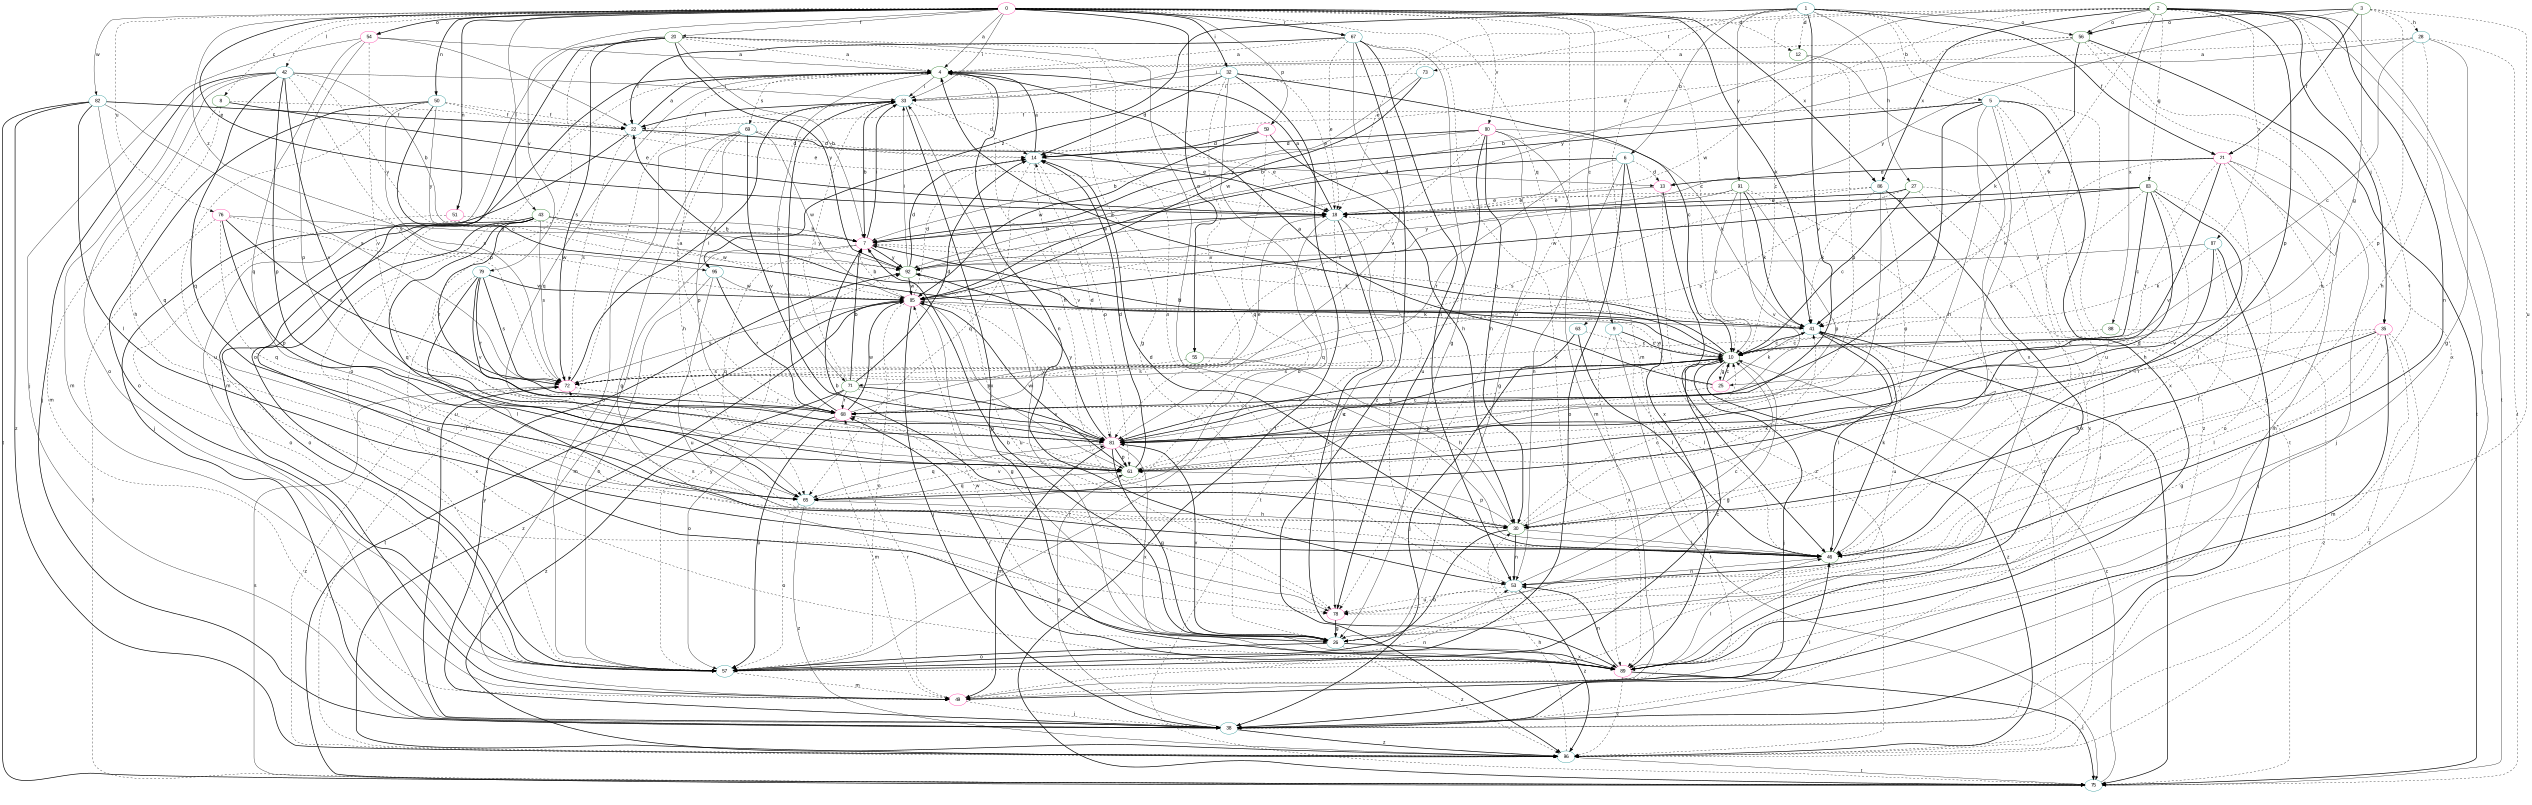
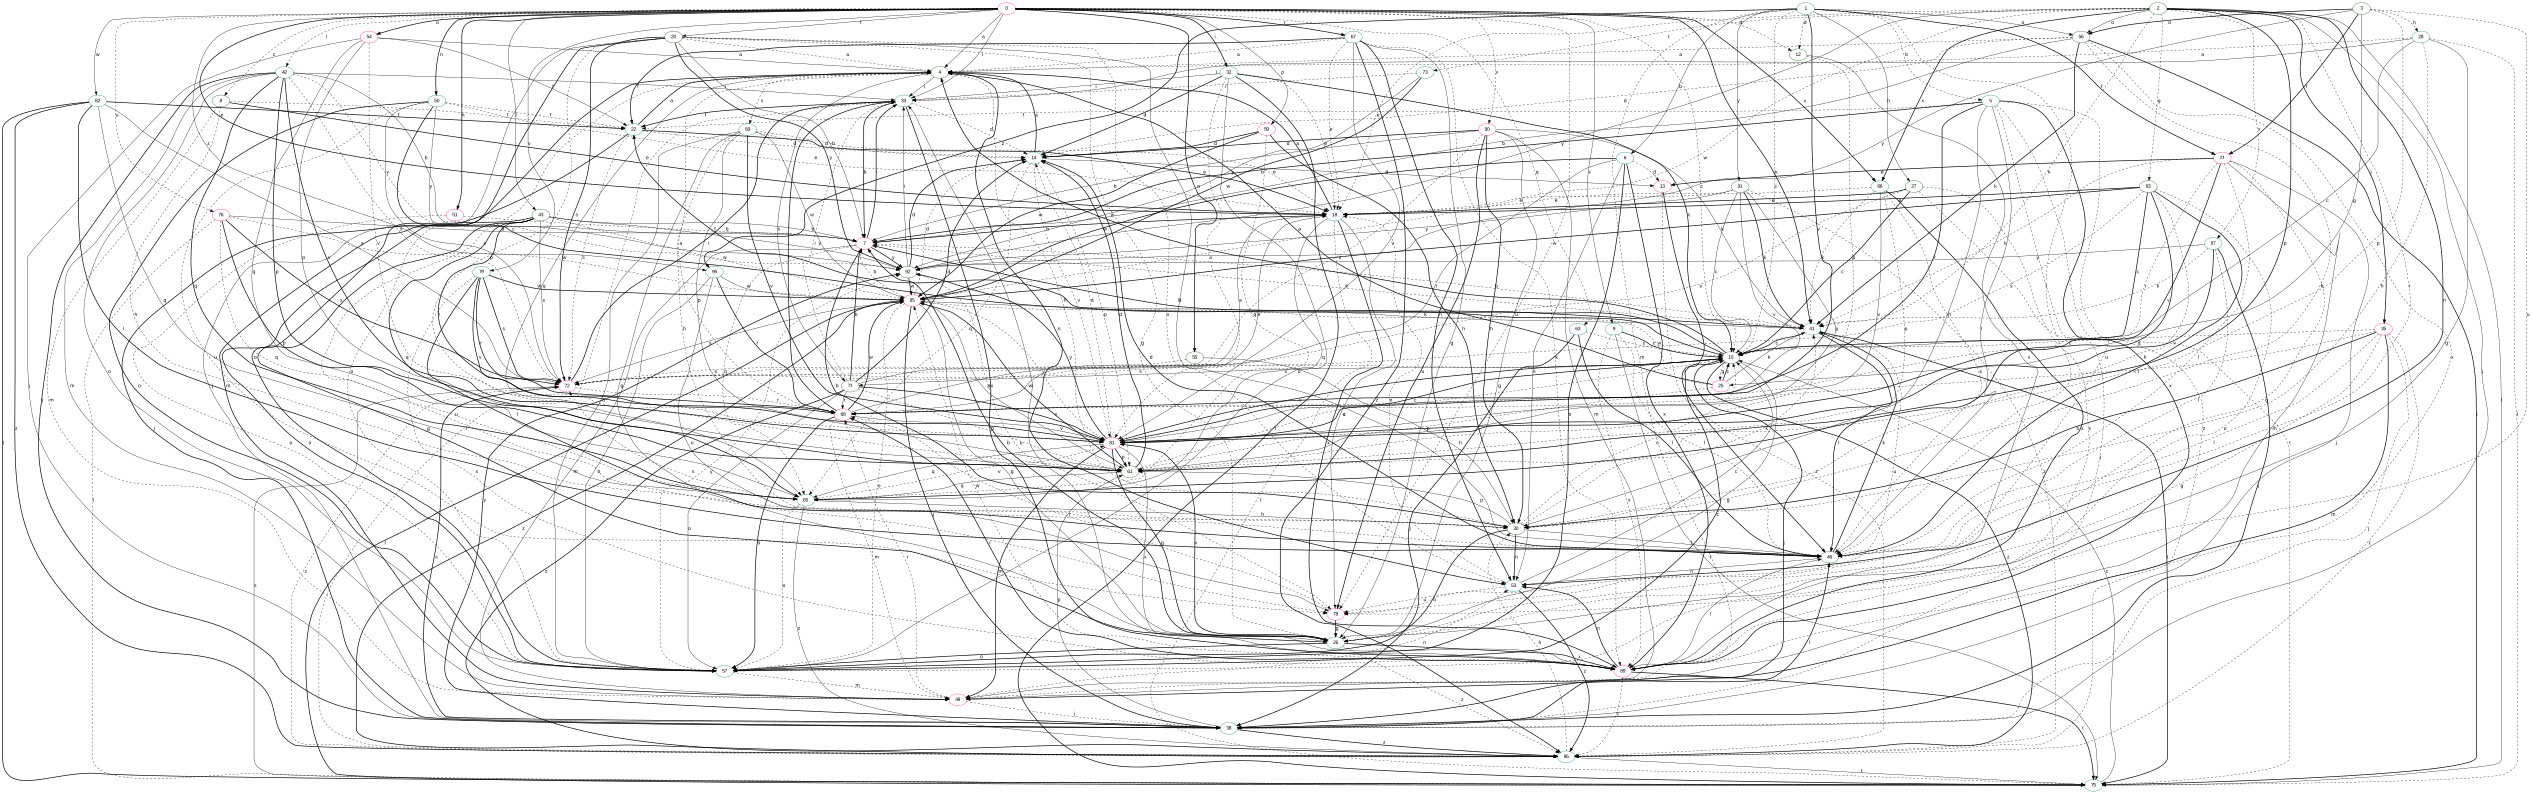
  strict digraph {
    fontname="Liberation Sans"
    node [color=teal fontname="Liberation Sans"]
    edge [fontname="Liberation Sans" style=bold]
    0 [color=deeppink]
    4 [color=darkgreen]
    8 [color=darkgreen]
    9
    10 [color=darkgreen]
    12 [color=darkgreen]
    18
    20 [color=darkgreen]
    32
    33
    41
    42
    43 [color=darkgreen]
    50
    51 [color=deeppink]
    54 [color=deeppink]
    55 [color=darkgreen]
    59 [color=deeppink]
    63
    67
    76 [color=deeppink]
    78 [color=deeppink]
    79
    80 [color=deeppink]
    82
    86
    95
    49 [color=deeppink]
    53
    30 [color=darkgreen]
    57
    65
    69
    71 [color=darkgreen]
    22
    46 [color=darkgreen]
    75
    89 [color=deeppink]
    81 [color=deeppink]
    38
    25 [color=deeppink]
    7 [color=deeppink]
    96
    26
    72 [color=deeppink]
    61 [color=darkgreen]
    92 [color=darkgreen]
    14
    85 [color=deeppink]
    68 [color=deeppink]
    1
    5
    6
    21 [color=deeppink]
    27 [color=darkgreen]
    56 [color=darkgreen]
    91 [color=darkgreen]
    13 [color=deeppink]
    2 [color=darkgreen]
    n60 [color=darkgreen label=83]
    35 [color=deeppink]
    73
    87
-   88 [color=darkgreen]
    3 [color=darkgreen]
    28
    0 -> 4 [label=a style=solid]
    0 -> 8 [label=c style=dashed]
    0 -> 9 [label=c style=solid]
    0 -> 10 [label=c style=dashed]
    0 -> 12 [label=d style=dashed]
    0 -> 18 [label=e]
    0 -> 20 [label=f style=solid]
    0 -> 32 [label=i]
    0 -> 33 [label=i style=solid]
    0 -> 41 [label=k]
    0 -> 42 [label=l style=dashed]
    0 -> 43 [label=l style=solid]
    0 -> 50 [label=n]
    0 -> 51 [label=n]
    0 -> 54 [label=o]
    0 -> 55 [label=o]
    0 -> 59 [label=p style=solid]
    0 -> 63 [label=q style=dashed]
    0 -> 67 [label=r]
    0 -> 76 [label=u style=dashed]
    0 -> 78 [label=u style=dashed]
    0 -> 79 [label=v style=solid]
    0 -> 80 [label=v style=dashed]
    0 -> 82 [label=w style=solid]
    0 -> 86 [label=x]
    0 -> 95 [label=z style=solid]
    4 -> 33 [label=i style=solid]
    4 -> 49 [label=m]
    4 -> 53 [label=n]
    4 -> 30 [label=h style=dashed]
    4 -> 57 [label=o style=dashed]
    4 -> 65 [label=q style=solid]
    4 -> 69 [label=s style=dashed]
    4 -> 71 [label=s style=solid]
    8 -> 18 [label=e]
    8 -> 49 [label=m style=dashed]
    8 -> 30 [label=h style=dashed]
    8 -> 22 [label=f style=dashed]
    9 -> 10 [label=c]
    9 -> 46 [label=l style=dashed]
    9 -> 75 [label=t style=solid]
    9 -> 89 [label=x style=dashed]
    10 -> 4 [label=a]
    10 -> 71 [label=s style=solid]
    10 -> 81 [label=v]
    10 -> 38 [label=j]
    10 -> 25 [label=g style=dashed]
    10 -> 7 [label=b]
    10 -> 96 [label=z]
    10 -> 26 [label=g style=solid]
    10 -> 72 [label=s style=dashed]
    12 -> 89 [label=x style=solid]
    12 -> 61 [label=p style=dashed]
    18 -> 4 [label=a]
    18 -> 78 [label=u style=solid]
    18 -> 65 [label=q style=solid]
    18 -> 75 [label=t style=dashed]
    18 -> 89 [label=x]
    18 -> 7 [label=b]
    20 -> 4 [label=a style=dashed]
    20 -> 53 [label=n style=dashed]
    20 -> 57 [label=o]
    20 -> 46 [label=l style=solid]
    20 -> 38 [label=j style=solid]
    20 -> 7 [label=b style=solid]
    20 -> 26 [label=g style=dashed]
    20 -> 72 [label=s]
    20 -> 61 [label=p style=dashed]
    20 -> 92 [label=y]
    32 -> 10 [label=c]
    32 -> 18 [label=e style=dashed]
    32 -> 33 [label=i style=solid]
    32 -> 57 [label=o style=solid]
    32 -> 75 [label=t]
    32 -> 81 [label=v style=dashed]
    32 -> 14 [label=d]
    33 -> 22 [label=f]
    33 -> 89 [label=x]
    33 -> 7 [label=b]
    33 -> 14 [label=d style=dashed]
    41 -> 10 [label=c]
    41 -> 78 [label=u style=dashed]
    41 -> 22 [label=f]
    41 -> 46 [label=l]
    41 -> 75 [label=t]
    41 -> 7 [label=b style=dashed]
    42 -> 33 [label=i style=solid]
    42 -> 49 [label=m style=solid]
    42 -> 57 [label=o style=solid]
    42 -> 65 [label=q]
    42 -> 81 [label=v]
    42 -> 38 [label=j]
    42 -> 7 [label=b style=solid]
    42 -> 72 [label=s style=dashed]
    42 -> 61 [label=p]
    42 -> 92 [label=y style=dashed]
    43 -> 78 [label=u style=dashed]
    43 -> 57 [label=o]
    43 -> 65 [label=q]
    43 -> 7 [label=b style=solid]
    43 -> 26 [label=g]
    43 -> 72 [label=s style=solid]
    43 -> 92 [label=y style=solid]
    43 -> 85 [label=w style=dashed]
    43 -> 68 [label=r]
    50 -> 10 [label=c]
    50 -> 18 [label=e style=dashed]
    50 -> 78 [label=u style=dashed]
    50 -> 57 [label=o]
    50 -> 22 [label=f style=dashed]
    50 -> 72 [label=s style=solid]
    50 -> 92 [label=y style=solid]
    51 -> 57 [label=o style=dashed]
    51 -> 7 [label=b style=dashed]
    54 -> 4 [label=a style=solid]
    54 -> 65 [label=q style=solid]
    54 -> 22 [label=f style=solid]
    54 -> 81 [label=v style=dashed]
    54 -> 38 [label=j style=solid]
    54 -> 61 [label=p style=solid]
    55 -> 30 [label=h style=solid]
    55 -> 72 [label=s style=dashed]
    59 -> 30 [label=h]
    59 -> 65 [label=q style=dashed]
    59 -> 14 [label=d]
    59 -> 85 [label=w]
    63 -> 10 [label=c style=dashed]
    63 -> 46 [label=l]
    63 -> 38 [label=j]
    67 -> 4 [label=a style=dashed]
    67 -> 18 [label=e style=dashed]
    67 -> 53 [label=n]
    67 -> 22 [label=f]
    67 -> 89 [label=x style=dashed]
    67 -> 81 [label=v style=solid]
    67 -> 96 [label=z]
    67 -> 26 [label=g style=solid]
    76 -> 65 [label=q style=dashed]
    76 -> 75 [label=t style=dashed]
    76 -> 7 [label=b style=solid]
    76 -> 72 [label=s]
    76 -> 61 [label=p]
    76 -> 85 [label=w style=dashed]
    78 -> 26 [label=g]
    78 -> 68 [label=r style=dashed]
    79 -> 46 [label=l]
    79 -> 89 [label=x style=dashed]
    79 -> 81 [label=v]
    79 -> 72 [label=s]
    79 -> 85 [label=w]
    79 -> 68 [label=r]
    80 -> 41 [label=k style=solid]
    80 -> 78 [label=u]
    80 -> 49 [label=m style=solid]
    80 -> 30 [label=h]
    80 -> 7 [label=b style=solid]
    80 -> 26 [label=g style=solid]
    80 -> 72 [label=s style=dashed]
    80 -> 14 [label=d]
    82 -> 65 [label=q style=solid]
    82 -> 22 [label=f]
    82 -> 46 [label=l]
    82 -> 75 [label=t]
    82 -> 96 [label=z]
    82 -> 72 [label=s style=solid]
    86 -> 18 [label=e style=dashed]
    86 -> 41 [label=k style=dashed]
    86 -> 89 [label=x]
    86 -> 81 [label=v style=solid]
-   86 -> 72 [label=s style=dashed]
+   86 -> 46 [label=s style=dashed]
    86 -> 61 [label=p style=dashed]
    95 -> 78 [label=u style=solid]
    95 -> 57 [label=o style=solid]
    95 -> 85 [label=w style=solid]
    95 -> 68 [label=r]
    49 -> 53 [label=n style=dashed]
    49 -> 38 [label=j style=dashed]
    49 -> 68 [label=r style=dashed]
    53 -> 10 [label=c style=solid]
    53 -> 18 [label=e style=dashed]
    53 -> 78 [label=u style=dashed]
    53 -> 96 [label=z]
    30 -> 10 [label=c style=dashed]
    30 -> 41 [label=k style=dashed]
    30 -> 53 [label=n]
    30 -> 57 [label=o]
    30 -> 46 [label=l style=solid]
    30 -> 7 [label=b]
    30 -> 61 [label=p style=solid]
    57 -> 10 [label=c]
    57 -> 49 [label=m style=dashed]
    57 -> 92 [label=y style=dashed]
    65 -> 30 [label=h style=solid]
    65 -> 57 [label=o style=dashed]
    65 -> 81 [label=v style=dashed]
    65 -> 96 [label=z style=solid]
    69 -> 18 [label=e style=dashed]
    69 -> 30 [label=h style=dashed]
    69 -> 57 [label=o style=solid]
    69 -> 81 [label=v]
    69 -> 26 [label=g style=solid]
    69 -> 61 [label=p style=solid]
    69 -> 14 [label=d style=dashed]
    69 -> 85 [label=w style=solid]
-   13 -> 18 [label=e style=solid]
+   71 -> 18 [label=e style=solid]
    71 -> 33 [label=i style=dashed]
    71 -> 57 [label=o style=solid]
    71 -> 81 [label=v]
    71 -> 7 [label=b]
    71 -> 96 [label=z]
    71 -> 61 [label=p style=dashed]
    71 -> 14 [label=d]
    71 -> 68 [label=r style=solid]
    22 -> 4 [label=a]
    22 -> 18 [label=e]
    22 -> 38 [label=j]
    22 -> 72 [label=s style=dashed]
    22 -> 14 [label=d style=dashed]
    46 -> 41 [label=k]
    46 -> 53 [label=n style=solid]
    46 -> 72 [label=s style=dashed]
    46 -> 14 [label=d]
    75 -> 10 [label=c style=solid]
    75 -> 72 [label=s style=solid]
    89 -> 33 [label=i style=solid]
    89 -> 53 [label=n]
    89 -> 46 [label=l style=solid]
    89 -> 75 [label=t]
    89 -> 96 [label=z style=dashed]
    89 -> 85 [label=w style=dashed]
    89 -> 68 [label=r]
    81 -> 10 [label=c]
    81 -> 49 [label=m]
    81 -> 65 [label=q style=solid]
    81 -> 89 [label=x style=solid]
    81 -> 26 [label=g]
    81 -> 61 [label=p]
    81 -> 92 [label=y]
    81 -> 14 [label=d style=dashed]
    38 -> 46 [label=l]
    38 -> 96 [label=z]
    38 -> 72 [label=s]
    38 -> 61 [label=p style=solid]
    38 -> 92 [label=y]
    25 -> 4 [label=a]
    25 -> 10 [label=c]
    25 -> 41 [label=k style=solid]
    25 -> 61 [label=p style=dashed]
    25 -> 85 [label=w style=dashed]
    7 -> 33 [label=i]
    7 -> 41 [label=k style=dashed]
    7 -> 49 [label=m style=solid]
    7 -> 65 [label=q style=dashed]
    7 -> 92 [label=y]
    96 -> 33 [label=i style=dashed]
    96 -> 30 [label=h style=dashed]
    96 -> 75 [label=t style=solid]
    26 -> 57 [label=o]
    26 -> 89 [label=x]
    26 -> 81 [label=v]
    26 -> 7 [label=b]
    26 -> 96 [label=z style=dashed]
    72 -> 33 [label=i]
    72 -> 96 [label=z style=dashed]
    72 -> 68 [label=r style=dashed]
    61 -> 10 [label=c style=dashed]
    61 -> 65 [label=q style=solid]
    61 -> 14 [label=d]
    61 -> 85 [label=w]
    92 -> 33 [label=i style=solid]
    92 -> 78 [label=u style=dashed]
    92 -> 14 [label=d]
    92 -> 85 [label=w]
    14 -> 4 [label=a]
    14 -> 65 [label=q style=dashed]
    14 -> 81 [label=v style=dashed]
    14 -> 61 [label=p style=dashed]
    14 -> 13 [label=d style=solid]
    85 -> 41 [label=k style=solid]
    85 -> 57 [label=o style=dashed]
    85 -> 75 [label=t]
    85 -> 81 [label=v style=dashed]
    85 -> 38 [label=j]
    85 -> 7 [label=b style=dashed]
    85 -> 96 [label=z]
    85 -> 26 [label=g style=solid]
    85 -> 72 [label=s style=solid]
    85 -> 61 [label=p style=solid]
    85 -> 14 [label=d style=dashed]
    68 -> 4 [label=a style=dashed]
    68 -> 18 [label=e style=solid]
    68 -> 33 [label=i]
    68 -> 49 [label=m style=dashed]
    68 -> 57 [label=o]
    68 -> 81 [label=v style=solid]
    68 -> 85 [label=w]
    1 -> 10 [label=c style=dashed]
    1 -> 12 [label=d style=dashed]
    1 -> 95 [label=z]
    1 -> 49 [label=m style=dashed]
    1 -> 46 [label=l style=dashed]
    1 -> 81 [label=v]
    1 -> 5 [label=b style=dashed]
    1 -> 6 [label=b style=solid]
    1 -> 21 [label=f]
    1 -> 27 [label=h style=solid]
    1 -> 56 [label=o style=solid]
    1 -> 91 [label=y style=solid]
    5 -> 78 [label=u style=dashed]
    5 -> 30 [label=h style=solid]
    5 -> 22 [label=f style=dashed]
    5 -> 46 [label=l style=solid]
    5 -> 75 [label=t style=dashed]
    5 -> 89 [label=x]
    5 -> 7 [label=b]
    5 -> 96 [label=z style=dashed]
    5 -> 68 [label=r]
    6 -> 53 [label=n style=solid]
    6 -> 57 [label=o]
    6 -> 89 [label=x]
    6 -> 85 [label=w]
    6 -> 68 [label=r style=solid]
    6 -> 13 [label=d style=dashed]
    21 -> 41 [label=k style=dashed]
    21 -> 49 [label=m style=solid]
    21 -> 46 [label=l style=dashed]
    21 -> 81 [label=v]
    21 -> 38 [label=j style=solid]
    21 -> 26 [label=g style=dashed]
    21 -> 68 [label=r style=dashed]
    21 -> 13 [label=d]
    27 -> 10 [label=c]
    27 -> 18 [label=e]
    27 -> 89 [label=x style=dashed]
    27 -> 38 [label=j style=dashed]
    27 -> 72 [label=s style=dashed]
    56 -> 4 [label=a style=dashed]
    56 -> 41 [label=k]
    56 -> 30 [label=h style=dashed]
    56 -> 75 [label=t]
    56 -> 89 [label=x style=dashed]
    56 -> 7 [label=b style=solid]
    56 -> 14 [label=d style=dashed]
    91 -> 10 [label=c style=solid]
    91 -> 18 [label=e style=dashed]
    91 -> 41 [label=k]
    91 -> 81 [label=v style=solid]
    91 -> 96 [label=z style=dashed]
    91 -> 61 [label=p style=solid]
    91 -> 92 [label=y style=solid]
    13 -> 46 [label=l]
    13 -> 96 [label=z style=dashed]
    2 -> 18 [label=e style=dashed]
    2 -> 41 [label=k style=dashed]
    2 -> 86 [label=x]
    2 -> 53 [label=n]
    2 -> 46 [label=l style=dashed]
    2 -> 75 [label=t style=solid]
    2 -> 38 [label=j style=solid]
    2 -> 61 [label=p]
    2 -> 92 [label=y style=solid]
    2 -> 85 [label=w style=dashed]
    2 -> 56 [label=o style=solid]
    2 -> n60 [label=g style=dashed]
    2 -> 35 [label=j]
    2 -> 73 [label=t style=dashed]
    2 -> 87 [label=x style=dashed]
-   2 -> 88 [label=x style=solid]
    n60 -> 10 [label=c]
    n60 -> 18 [label=e]
    n60 -> 30 [label=h style=dashed]
    n60 -> 57 [label=o style=dashed]
    n60 -> 65 [label=q]
    n60 -> 46 [label=l]
    n60 -> 72 [label=s style=dashed]
    n60 -> 85 [label=w]
    35 -> 10 [label=c style=dashed]
    35 -> 49 [label=m]
    35 -> 30 [label=h]
    35 -> 46 [label=l style=dashed]
    35 -> 38 [label=j style=dashed]
    35 -> 96 [label=z style=dashed]
    35 -> 26 [label=g style=dashed]
    35 -> 68 [label=r style=dashed]
    73 -> 33 [label=i style=dashed]
    73 -> 92 [label=y style=solid]
    73 -> 85 [label=w]
    87 -> 41 [label=k style=dashed]
    87 -> 46 [label=l style=dashed]
    87 -> 81 [label=v]
    87 -> 38 [label=j]
    87 -> 92 [label=y style=solid]
-   88 -> 10 [label=c style=dashed]
-   88 -> 96 [label=z style=dashed]
    3 -> 78 [label=u style=dashed]
    3 -> 25 [label=g style=solid]
    3 -> 61 [label=p style=dashed]
    3 -> 92 [label=y style=solid]
    3 -> 21 [label=f]
    3 -> 56 [label=o]
    3 -> 28 [label=h style=dashed]
    28 -> 4 [label=a style=dashed]
    28 -> 10 [label=c style=solid]
    28 -> 33 [label=i style=solid]
    28 -> 30 [label=h style=dashed]
    28 -> 75 [label=t style=dashed]
    28 -> 26 [label=g style=solid]
  }
